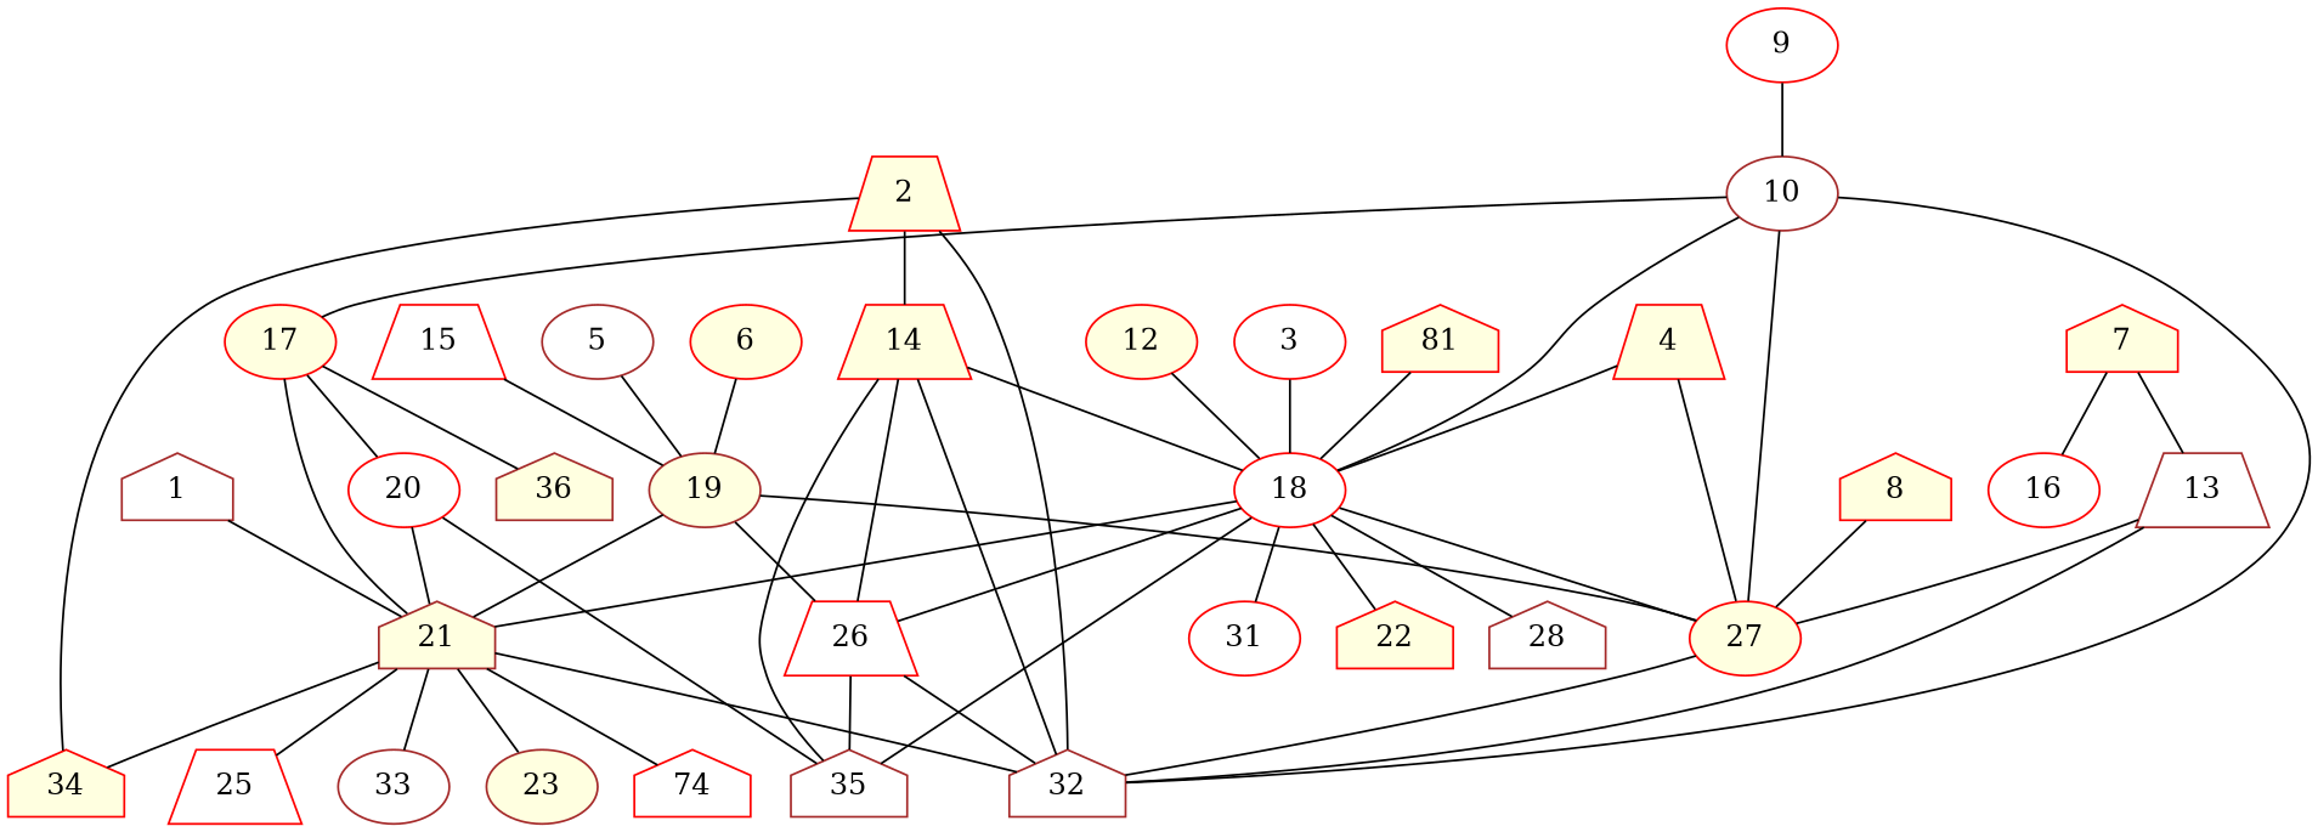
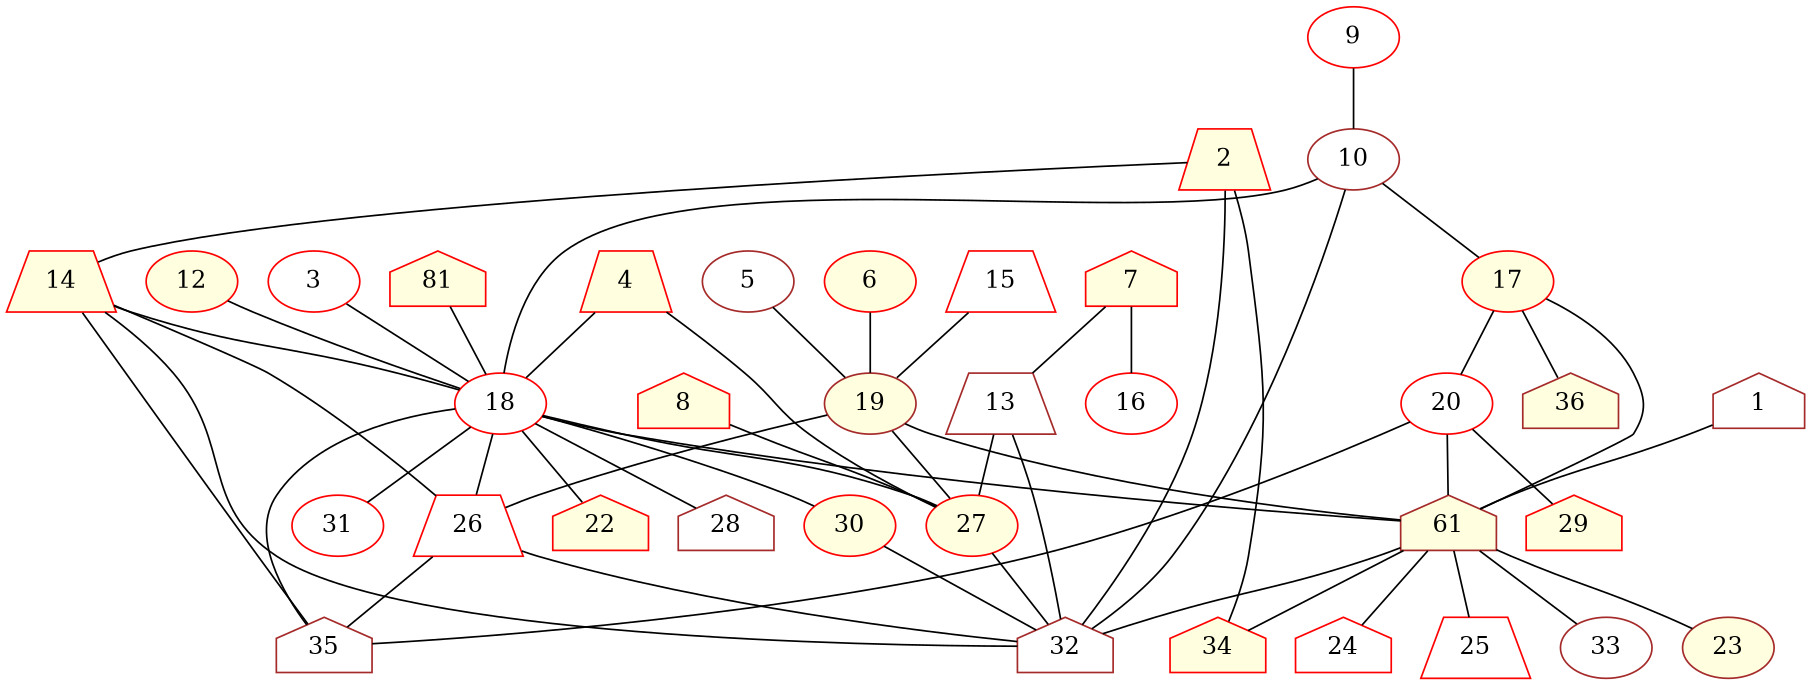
  graph {
    node [color=red fillcolor=white shape=ellipse style=filled]
    edge [weight=1.0]
    1 [color=brown shape=house]
-   21 [color=brown fillcolor=lightyellow shape=house]
+   21 [color=brown fillcolor=lightyellow shape=house label=61]
    32 [color=brown shape=house]
    34 [fillcolor=lightyellow shape=house]
    23 [color=brown fillcolor=lightyellow]
-   24 [shape=house label=74]
+   24 [shape=house]
    25 [shape=trapezium]
    33 [color=brown]
    2 [fillcolor=lightyellow shape=trapezium]
    14 [fillcolor=lightyellow shape=trapezium]
    18
    26 [shape=trapezium]
    35 [color=brown shape=house]
    3
    27 [fillcolor=lightyellow]
    22 [fillcolor=lightyellow shape=house]
    28 [color=brown shape=house]
+   30 [fillcolor=lightyellow]
    31
    4 [fillcolor=lightyellow shape=trapezium]
    5 [color=brown]
    19 [color=brown fillcolor=lightyellow]
    6 [fillcolor=lightyellow]
    7 [fillcolor=lightyellow shape=house]
    13 [color=brown shape=trapezium]
    16
    8 [fillcolor=lightyellow shape=house]
    10 [color=brown]
    9
    17 [fillcolor=lightyellow]
    20
    36 [color=brown fillcolor=lightyellow shape=house]
    n33 [fillcolor=lightyellow label=81 shape=house]
    12 [fillcolor=lightyellow]
    15 [shape=trapezium]
+   29 [fillcolor=lightyellow shape=house]
    1 -- 21
    21 -- 32 [weight=2.0]
    21 -- 34
    21 -- 23
    21 -- 24
    21 -- 25
    21 -- 33
    2 -- 32
    2 -- 34
    2 -- 14
    14 -- 32
    14 -- 18
    14 -- 26
    14 -- 35
    18 -- 21
    18 -- 26
    18 -- 35
    18 -- 27
    18 -- 22
    18 -- 28
+   18 -- 30
    18 -- 31
    26 -- 32
    26 -- 35
    3 -- 18
    27 -- 32
+   30 -- 32
    4 -- 18
    4 -- 27
    5 -- 19
    19 -- 21
    19 -- 26 [weight=2.0]
    19 -- 27
    6 -- 19
    7 -- 13
    7 -- 16
    13 -- 32
    13 -- 27
    8 -- 27
    10 -- 32
    10 -- 18
-   10 -- 27 [weight=2.0]
    10 -- 17
    9 -- 10
    17 -- 21
    17 -- 20
    17 -- 36
    20 -- 21
    20 -- 35
+   20 -- 29
    n33 -- 18
    12 -- 18
    15 -- 19
  }
